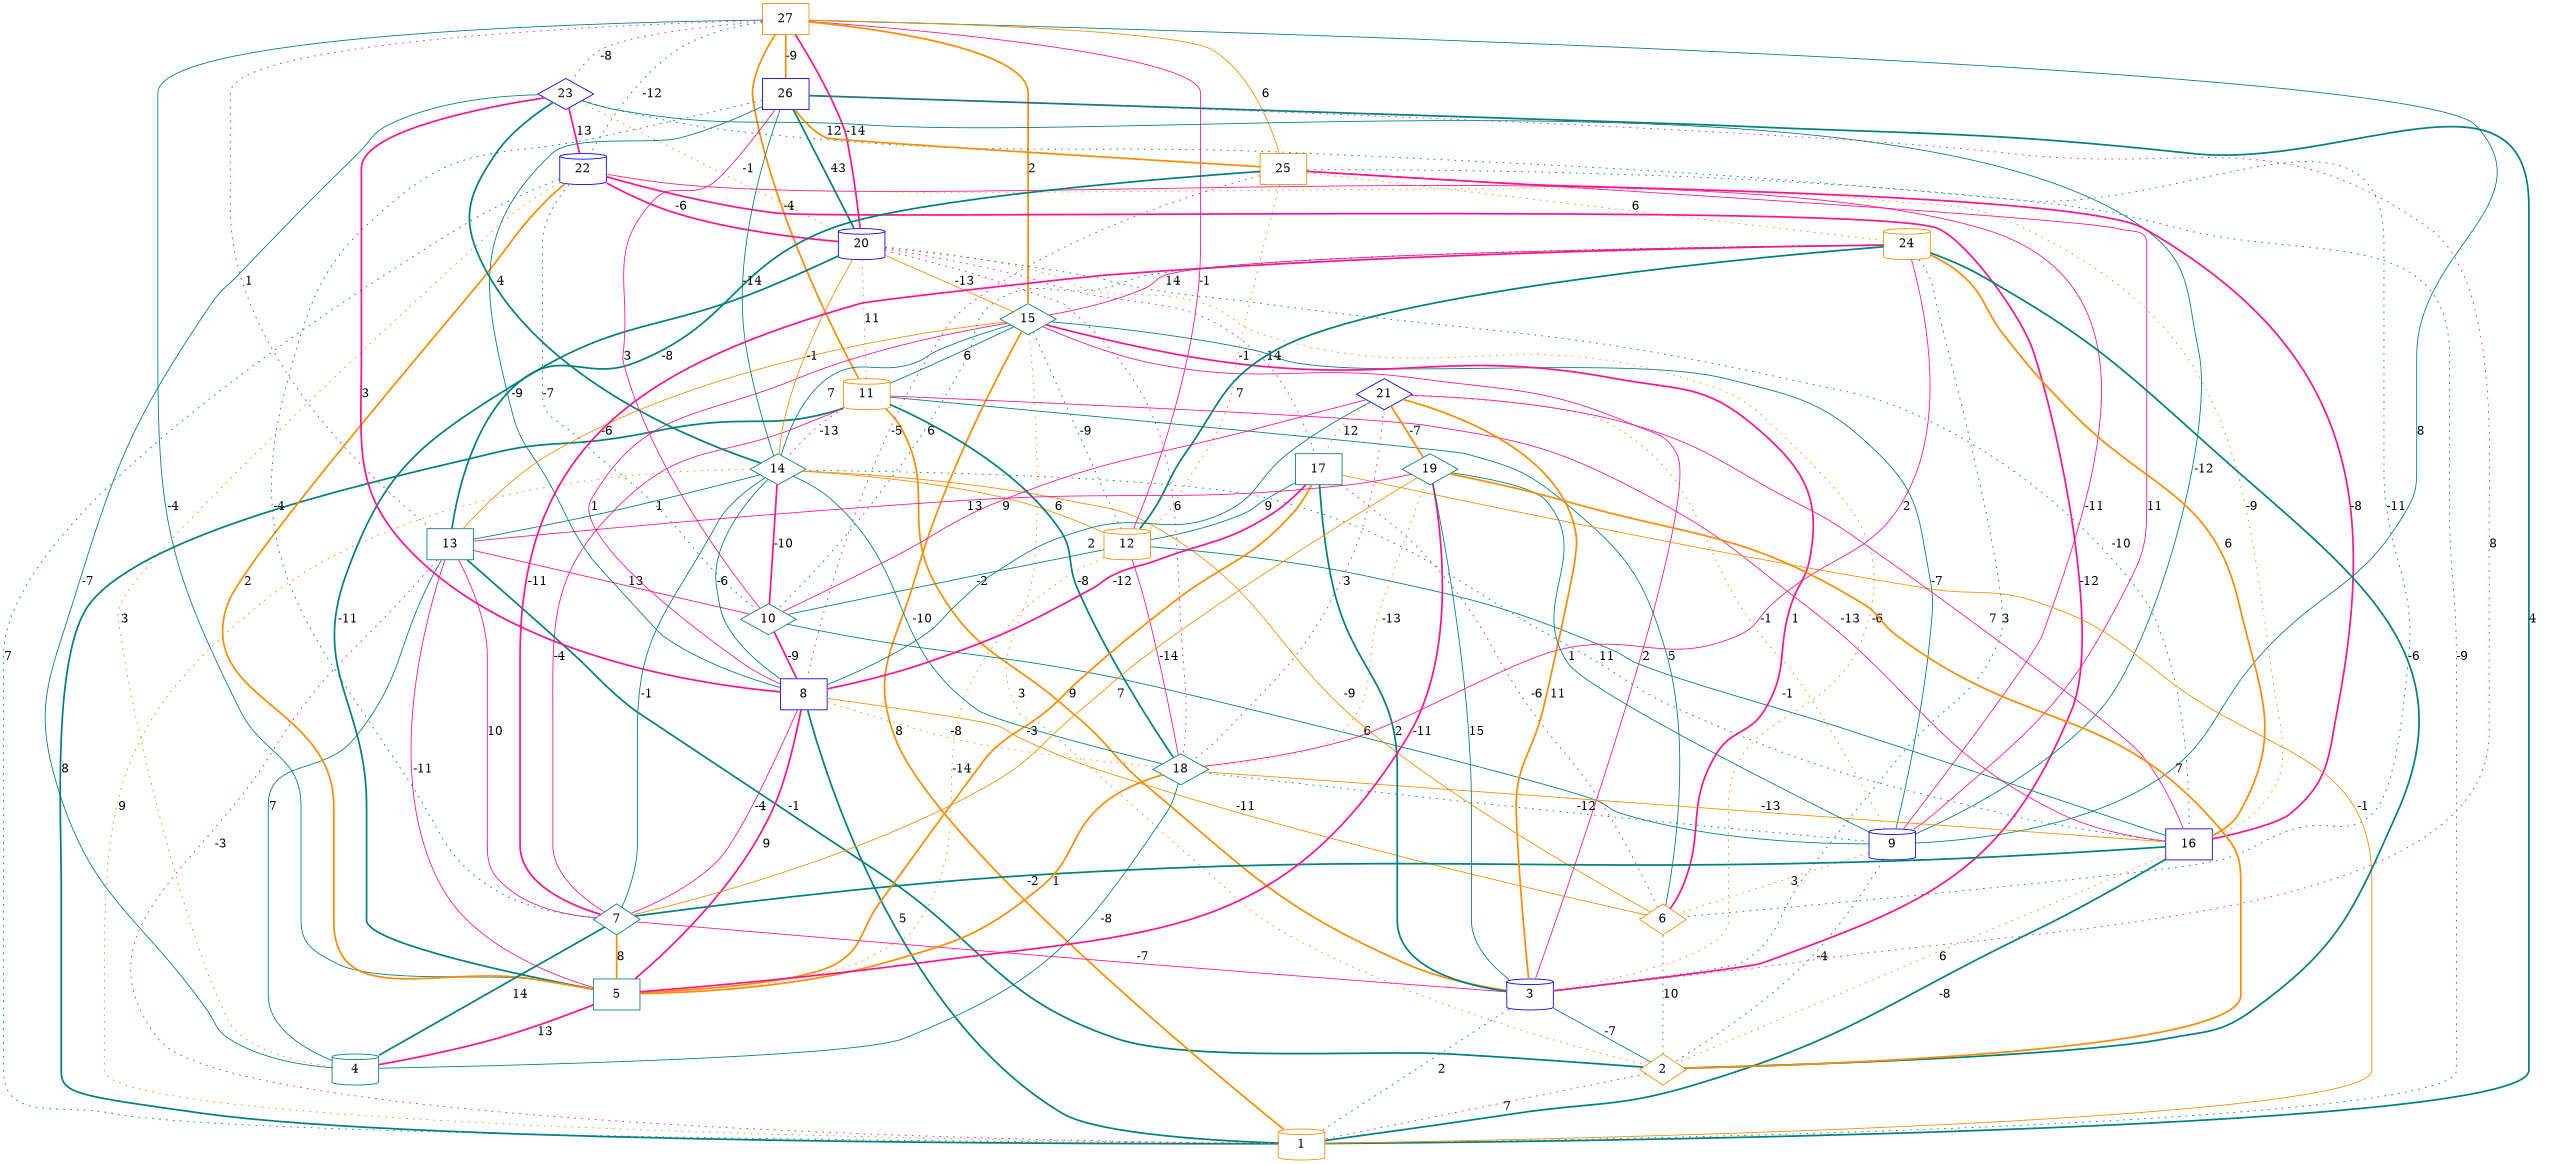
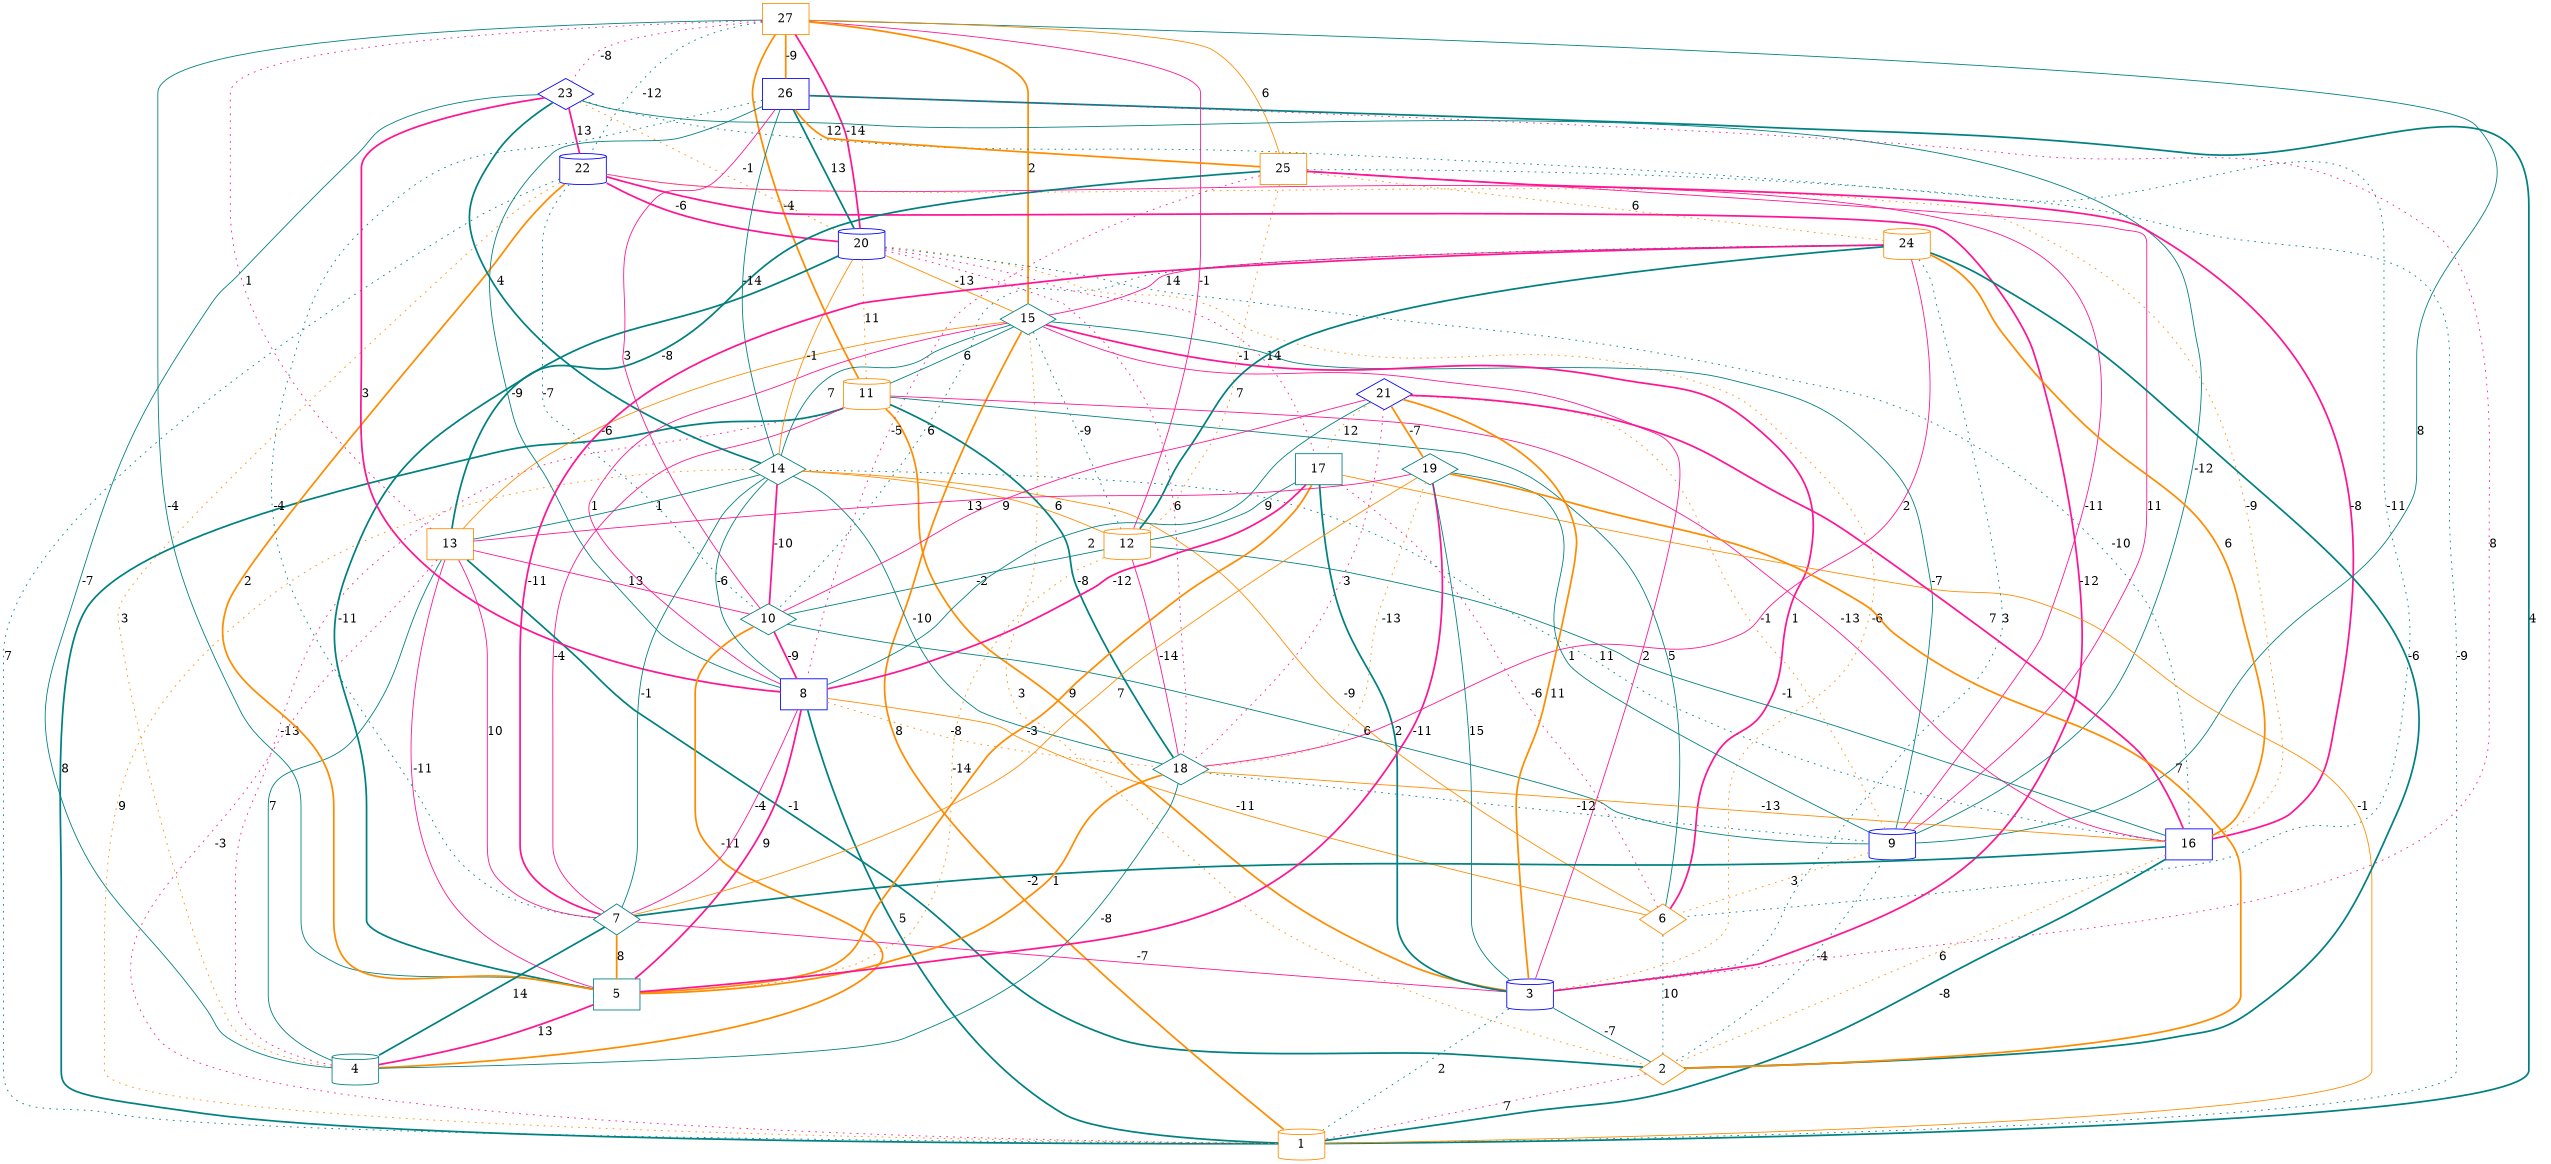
  graph {
    fontname="Helvetica,Arial,sans-serif"
    node [color=teal shape=diamond]
    edge [color=teal style=solid]
    27 [color=darkorange shape=box]
    5 [shape=box]
    9 [color=blue shape=cylinder]
    11 [color=darkorange shape=cylinder]
    12 [color=darkorange shape=cylinder]
-   13 [shape=box]
+   13 [color=darkorange shape=box]
    15
    20 [color=blue shape=cylinder]
    22 [color=blue shape=cylinder]
    23 [color=blue]
    25 [color=darkorange shape=box]
    26 [color=blue shape=box]
    4 [shape=cylinder]
    2 [color=darkorange]
    6 [color=darkorange]
    1 [color=darkorange shape=cylinder]
    3 [color=blue shape=cylinder]
    7
    10
    8 [color=blue shape=box]
    14
    16 [color=blue shape=box]
    18
    17 [shape=box]
    24 [color=darkorange shape=cylinder]
    21 [color=blue]
    19
    27 -- 5 [label=-4]
    27 -- 9 [label=8]
    27 -- 11 [color=darkorange label=-4 style=bold]
    27 -- 12 [color=deeppink label=-1]
    27 -- 13 [color=deeppink label=1 style=dotted]
    27 -- 15 [color=darkorange label=2 style=bold]
    27 -- 20 [color=deeppink label=-14 style=bold]
    27 -- 22 [label=-12 style=dotted]
    27 -- 23 [color=deeppink label=-8 style=dotted]
    27 -- 25 [color=darkorange label=6]
    27 -- 26 [color=darkorange label=-9 style=bold]
    5 -- 4 [color=deeppink label=13 style=bold]
    9 -- 2 [label=-4 style=dotted]
    9 -- 6 [color=darkorange label=3 style=dotted]
-   11 -- 14 [color=deeppink label=-13 style=dotted]
+   11 -- 4 [color=deeppink label=-13 style=dotted]
    11 -- 6 [label=5]
    11 -- 1 [label=8 style=bold]
    11 -- 3 [color=darkorange label=9 style=bold]
    11 -- 7 [color=deeppink label=-4]
    12 -- 5 [color=darkorange label=-14 style=dotted]
    12 -- 10 [label=-2]
    13 -- 5 [color=deeppink label=-11]
    13 -- 4 [label=7]
    13 -- 2 [label=-1 style=bold]
    13 -- 1 [color=deeppink label=-3 style=dotted]
    13 -- 7 [color=deeppink label=10]
    13 -- 10 [color=deeppink label=13]
    15 -- 9 [label=-7]
    15 -- 11 [label=6]
    15 -- 12 [label=-9 style=dotted]
    15 -- 13 [color=darkorange label=-6]
    15 -- 2 [color=darkorange label=3 style=dotted]
    15 -- 6 [color=deeppink label=1 style=bold]
    15 -- 1 [color=darkorange label=8 style=bold]
    15 -- 3 [color=deeppink label=2]
    15 -- 8 [color=deeppink label=1]
    15 -- 14 [label=7]
    20 -- 5 [label=-11 style=bold]
    20 -- 11 [color=darkorange label=11 style=dotted]
    20 -- 15 [color=darkorange label=-13]
    20 -- 3 [color=darkorange label=-6 style=dotted]
    20 -- 14 [color=darkorange label=-1]
    20 -- 16 [label=-10 style=dotted]
    20 -- 18 [color=deeppink label=6 style=dotted]
    20 -- 17 [color=deeppink label=14 style=dotted]
    22 -- 5 [color=darkorange label=2 style=bold]
    22 -- 9 [color=deeppink label=-11]
    22 -- 20 [color=deeppink label=-6 style=bold]
    22 -- 4 [color=darkorange label=3 style=dotted]
    22 -- 1 [label=7 style=dotted]
    22 -- 3 [color=deeppink label=-12 style=bold]
    22 -- 10 [label=-7 style=dotted]
    22 -- 16 [color=darkorange label=-9 style=dotted]
    23 -- 9 [label=-12]
    23 -- 20 [color=darkorange label=-1 style=dotted]
    23 -- 22 [color=deeppink label=13 style=bold]
    23 -- 4 [label=-7]
    23 -- 6 [label=-11 style=dotted]
    23 -- 8 [color=deeppink label=3 style=bold]
    23 -- 14 [label=4 style=bold]
    25 -- 9 [color=deeppink label=11]
    25 -- 12 [color=darkorange label=-1 style=dotted]
    25 -- 13 [label=-8 style=bold]
    25 -- 1 [label=-9 style=dotted]
    25 -- 8 [color=deeppink label=-5 style=dotted]
    25 -- 16 [color=deeppink label=-8 style=bold]
    25 -- 24 [color=darkorange label=6 style=dotted]
-   26 -- 20 [label=43 style=bold]
+   26 -- 20 [label=13 style=bold]
    26 -- 25 [color=darkorange label=12 style=bold]
    26 -- 1 [label=4 style=bold]
    26 -- 3 [color=deeppink label=8 style=dotted]
    26 -- 7 [label=-4 style=dotted]
    26 -- 10 [color=deeppink label=3]
    26 -- 8 [label=-9]
    26 -- 14 [label=-14]
    2 -- 1 [color=deeppink label=7 style=dotted]
    6 -- 2 [label=10 style=dotted]
    3 -- 2 [label=-7]
    3 -- 1 [label=2 style=dotted]
    7 -- 5 [color=darkorange label=8 style=bold]
    7 -- 4 [label=14 style=bold]
    7 -- 3 [color=deeppink label=-7]
    10 -- 9 [label=6]
+   10 -- 4 [color=darkorange label=-11 style=bold]
    10 -- 8 [color=deeppink label=-9 style=bold]
    8 -- 5 [color=deeppink label=9 style=bold]
    8 -- 6 [color=darkorange label=-11]
    8 -- 1 [label=5 style=bold]
    8 -- 7 [color=deeppink label=-4]
    8 -- 18 [color=darkorange label=-8 style=dotted]
    14 -- 12 [color=darkorange label=6]
    14 -- 13 [label=1]
    14 -- 6 [color=darkorange label=-9]
    14 -- 1 [color=darkorange label=9 style=dotted]
    14 -- 7 [label=-1]
    14 -- 10 [color=deeppink label=-10 style=bold]
    14 -- 8 [label=-6]
    16 -- 11 [color=deeppink label=-13]
    16 -- 12 [label=-1]
    16 -- 2 [color=darkorange label=6 style=dotted]
    16 -- 1 [label=-8 style=bold]
    16 -- 7 [label=-2 style=bold]
    16 -- 14 [label=11 style=dotted]
    18 -- 5 [color=darkorange label=1 style=bold]
    18 -- 9 [label=-12 style=dotted]
    18 -- 11 [label=-8 style=bold]
    18 -- 12 [color=deeppink label=-14]
    18 -- 4 [label=-8]
    18 -- 14 [label=-10]
    18 -- 16 [color=darkorange label=-13]
    17 -- 5 [color=darkorange label=-3 style=bold]
    17 -- 12 [label=9]
    17 -- 6 [color=deeppink label=-6 style=dotted]
    17 -- 1 [color=darkorange label=-1]
    17 -- 3 [label=2 style=bold]
    17 -- 8 [color=deeppink label=-12 style=bold]
    24 -- 12 [label=7 style=bold]
    24 -- 15 [color=deeppink label=14]
    24 -- 2 [label=-6 style=bold]
    24 -- 3 [label=3 style=dotted]
    24 -- 7 [color=deeppink label=-11 style=bold]
    24 -- 10 [label=6 style=dotted]
    24 -- 16 [color=darkorange label=6 style=bold]
    24 -- 18 [color=deeppink label=2]
    21 -- 9 [color=darkorange label=-1 style=dotted]
    21 -- 3 [color=darkorange label=11 style=bold]
    21 -- 10 [color=deeppink label=9]
    21 -- 8 [label=2]
-   21 -- 16 [color=deeppink label=7]
+   21 -- 16 [color=deeppink label=7 style=bold]
    21 -- 18 [color=deeppink label=3 style=dotted]
    21 -- 17 [color=darkorange label=12 style=dotted]
    21 -- 19 [color=darkorange label=-7 style=bold]
    19 -- 5 [color=deeppink label=-11 style=bold]
    19 -- 9 [label=1]
    19 -- 13 [color=deeppink label=13]
    19 -- 2 [color=darkorange label=7 style=bold]
    19 -- 3 [label=15]
    19 -- 7 [color=darkorange label=7]
    19 -- 18 [color=darkorange label=-13 style=dotted]
  }
